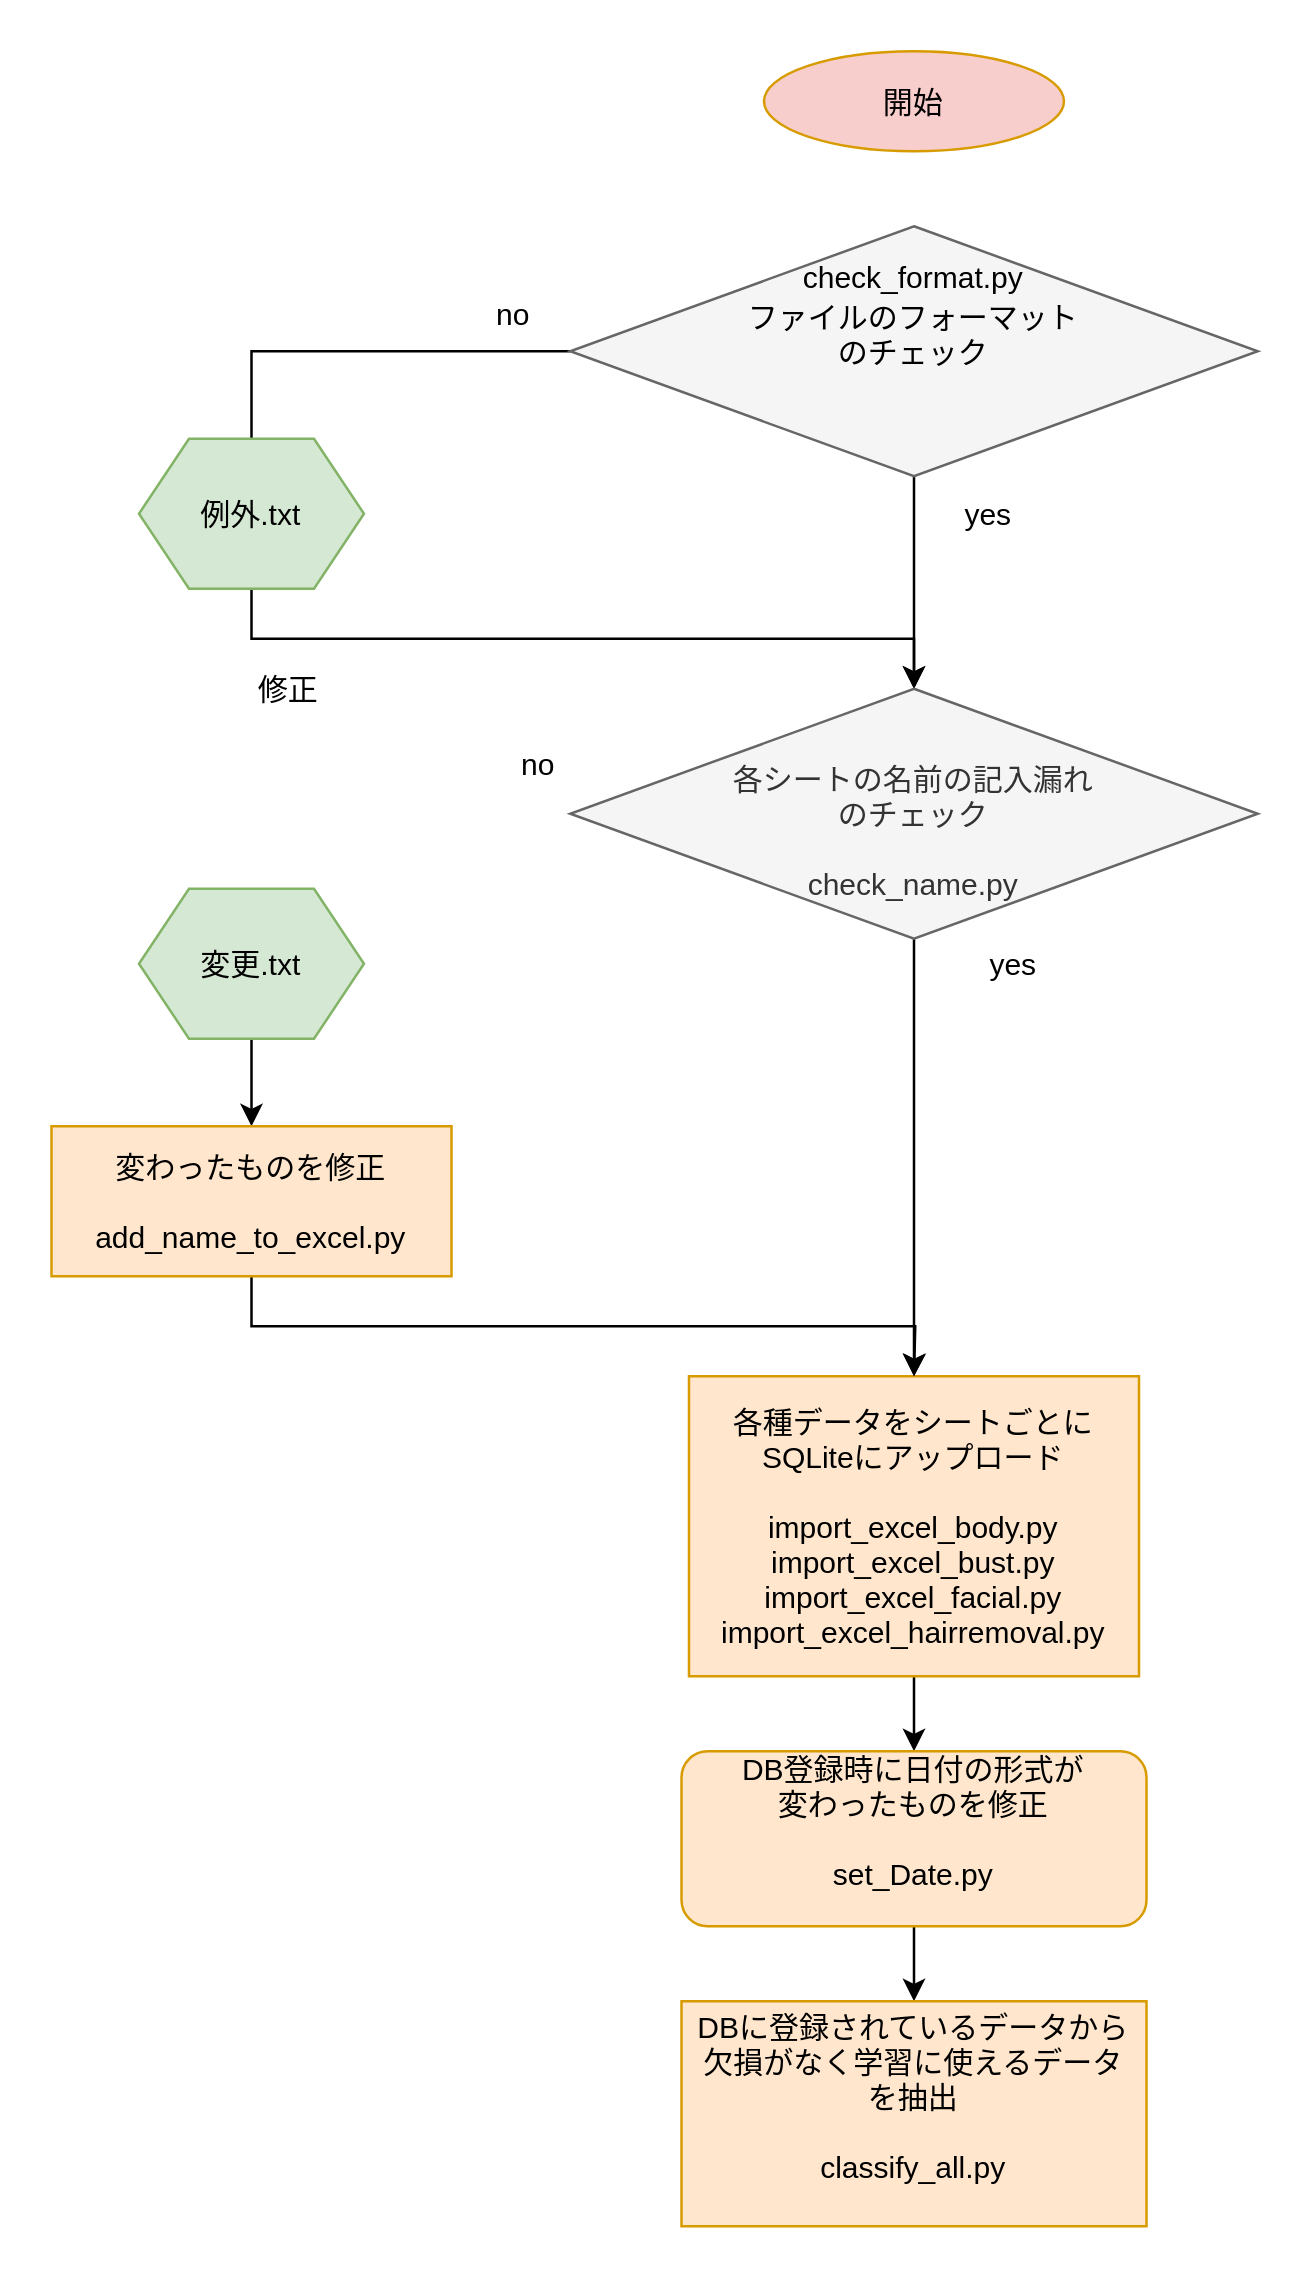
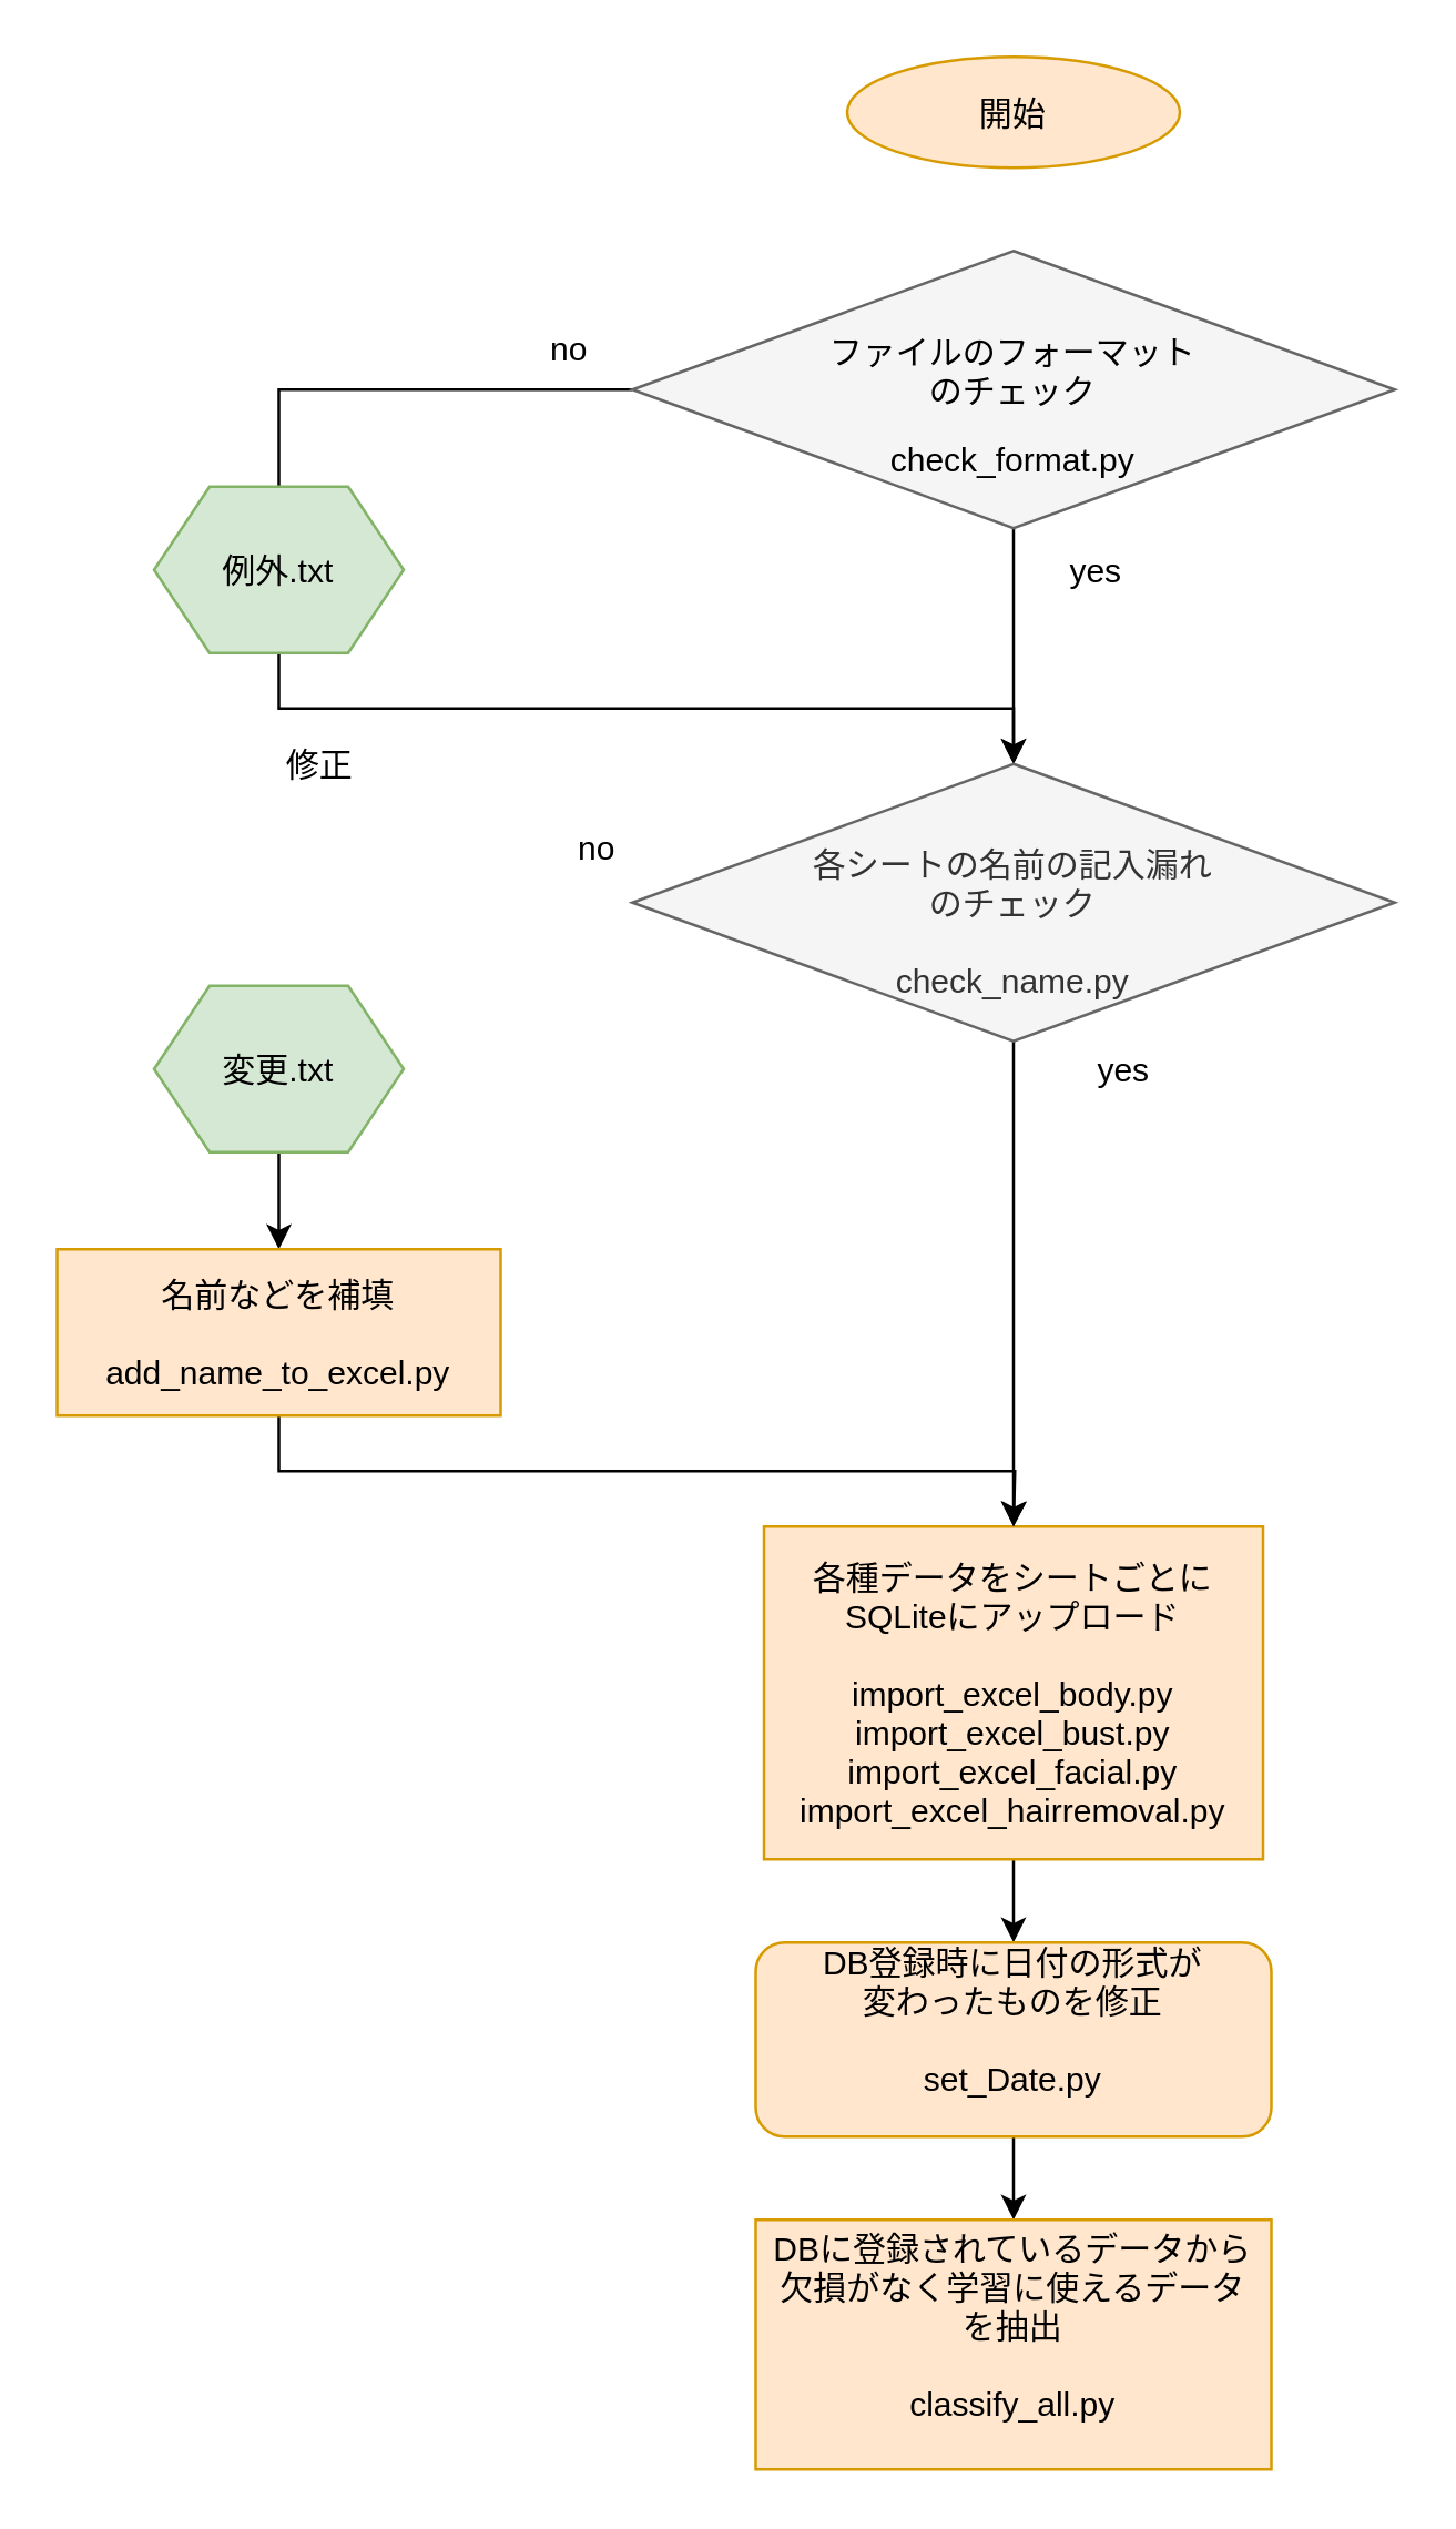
  <mxCell id="0" />
  <mxCell id="1" parent="0" />
- <mxCell id="2" value="開始" style="ellipse;fillColor=#f8cecc;strokeColor=#d79b00;" parent="1" vertex="1"><mxGeometry x="305" y="20" width="120" height="40" as="geometry" /></mxCell>
+ <mxCell id="2" value="開始" style="ellipse;fillColor=#ffe6cc;strokeColor=#d79b00;" parent="1" vertex="1"><mxGeometry x="305" y="20" width="120" height="40" as="geometry" /></mxCell>
  <mxCell id="3" value="" style="edgeStyle=orthogonalEdgeStyle;rounded=0;orthogonalLoop=1;jettySize=auto;" parent="1" source="4" target="22" edge="1"><mxGeometry relative="1" as="geometry" /></mxCell>
  <mxCell id="4" value="各種データをシートごとに&#10;SQLiteにアップロード&#10;&#10;import_excel_body.py&#10;import_excel_bust.py&#10;import_excel_facial.py&#10;import_excel_hairremoval.py" style="rounded=0;fillColor=#ffe6cc;strokeColor=#d79b00;" parent="1" vertex="1"><mxGeometry x="275" y="550" width="180" height="120" as="geometry" /></mxCell>
  <mxCell id="5" value="" style="edgeStyle=orthogonalEdgeStyle;rounded=0;orthogonalLoop=1;jettySize=auto;exitX=0;exitY=0.5;exitDx=0;exitDy=0;entryX=0.5;entryY=0;entryDx=0;entryDy=0;endArrow=none;" parent="1" source="7" target="9" edge="1"><mxGeometry relative="1" as="geometry" /></mxCell>
  <mxCell id="6" value="" style="edgeStyle=orthogonalEdgeStyle;rounded=0;orthogonalLoop=1;jettySize=auto;exitX=0.5;exitY=1;exitDx=0;exitDy=0;entryX=0.5;entryY=0;entryDx=0;entryDy=0;" parent="1" source="7" target="14" edge="1"><mxGeometry relative="1" as="geometry" /></mxCell>
  <mxCell id="7" value="&#10;ファイルのフォーマット&#10;のチェック&#10;&#10;" style="rhombus;glass=0;fillColor=#f5f5f5;fontColor=#000000;strokeColor=#666666;" parent="1" vertex="1"><mxGeometry x="227.5" y="90" width="275" height="100" as="geometry" /></mxCell>
  <mxCell id="8" value="" style="edgeStyle=orthogonalEdgeStyle;rounded=0;orthogonalLoop=1;jettySize=auto;exitX=0.5;exitY=1;exitDx=0;exitDy=0;entryX=0.5;entryY=0;entryDx=0;entryDy=0;" parent="1" source="9" target="14" edge="1"><mxGeometry relative="1" as="geometry" /></mxCell>
  <mxCell id="9" value="例外.txt" style="shape=hexagon;perimeter=hexagonPerimeter2;fixedSize=1;rounded=0;glass=0;fillColor=#d5e8d4;strokeColor=#82b366;" parent="1" vertex="1"><mxGeometry x="55" y="175" width="90" height="60" as="geometry" /></mxCell>
  <mxCell id="10" value="no" style="text;strokeColor=none;fillColor=none;align=center;verticalAlign=middle;rounded=0;glass=0;" parent="1" vertex="1"><mxGeometry x="175" y="110" width="60" height="30" as="geometry" /></mxCell>
  <mxCell id="11" value="yes" style="text;strokeColor=none;fillColor=none;align=center;verticalAlign=middle;rounded=0;glass=0;" parent="1" vertex="1"><mxGeometry x="365" y="190" width="60" height="30" as="geometry" /></mxCell>
  <mxCell id="12" value="修正" style="text;strokeColor=none;fillColor=none;align=center;verticalAlign=middle;rounded=0;glass=0;" parent="1" vertex="1"><mxGeometry x="85" y="260" width="60" height="30" as="geometry" /></mxCell>
  <mxCell id="13" value="" style="edgeStyle=orthogonalEdgeStyle;rounded=0;orthogonalLoop=1;jettySize=auto;exitX=0.5;exitY=1;exitDx=0;exitDy=0;" parent="1" source="14" target="4" edge="1"><mxGeometry relative="1" as="geometry" /></mxCell>
  <mxCell id="14" value="&#10;各シートの名前の記入漏れ&#10;のチェック&#10;&#10;check_name.py" style="rhombus;glass=0;fillColor=#f5f5f5;fontColor=#333333;strokeColor=#666666;" parent="1" vertex="1"><mxGeometry x="227.5" y="275" width="275" height="100" as="geometry" /></mxCell>
  <mxCell id="15" value="" style="edgeStyle=orthogonalEdgeStyle;rounded=0;orthogonalLoop=1;jettySize=auto;" parent="1" source="16" target="20" edge="1"><mxGeometry relative="1" as="geometry" /></mxCell>
  <mxCell id="16" value="変更.txt" style="shape=hexagon;perimeter=hexagonPerimeter2;fixedSize=1;rounded=0;glass=0;fillColor=#d5e8d4;strokeColor=#82b366;" parent="1" vertex="1"><mxGeometry x="55" y="355" width="90" height="60" as="geometry" /></mxCell>
  <mxCell id="17" value="no" style="text;strokeColor=none;fillColor=none;align=center;verticalAlign=middle;rounded=0;glass=0;" parent="1" vertex="1"><mxGeometry x="185" y="290" width="60" height="30" as="geometry" /></mxCell>
  <mxCell id="18" value="yes" style="text;strokeColor=none;fillColor=none;align=center;verticalAlign=middle;rounded=0;glass=0;" parent="1" vertex="1"><mxGeometry x="375" y="370" width="60" height="30" as="geometry" /></mxCell>
  <mxCell id="19" value="" style="edgeStyle=orthogonalEdgeStyle;rounded=0;orthogonalLoop=1;jettySize=auto;exitX=0.5;exitY=1;exitDx=0;exitDy=0;" parent="1" source="20" edge="1"><mxGeometry relative="1" as="geometry"><mxPoint x="365" y="550" as="targetPoint" /></mxGeometry></mxCell>
- <mxCell id="20" value="変わったものを修正&#10;&#10;add_name_to_excel.py" style="rounded=0;glass=0;fillColor=#ffe6cc;strokeColor=#d79b00;" parent="1" vertex="1"><mxGeometry x="20" y="450" width="160" height="60" as="geometry" /></mxCell>
+ <mxCell id="20" value="名前などを補填&#10;&#10;add_name_to_excel.py" style="rounded=0;glass=0;fillColor=#ffe6cc;strokeColor=#d79b00;" parent="1" vertex="1"><mxGeometry x="20" y="450" width="160" height="60" as="geometry" /></mxCell>
  <mxCell id="21" value="" style="edgeStyle=orthogonalEdgeStyle;rounded=0;orthogonalLoop=1;jettySize=auto;exitX=0.5;exitY=1;exitDx=0;exitDy=0;" parent="1" source="22" target="23" edge="1"><mxGeometry relative="1" as="geometry" /></mxCell>
  <mxCell id="22" value="&#10;DB登録時に日付の形式が&#10;変わったものを修正&#10;&#10;set_Date.py&#10;&#10;" style="glass=0;fillColor=#ffe6cc;strokeColor=#d79b00;rounded=1;" parent="1" vertex="1"><mxGeometry x="272" y="700" width="186" height="70" as="geometry" /></mxCell>
  <mxCell id="23" value="&#10;DBに登録されているデータから&#10;欠損がなく学習に使えるデータ&#10;を抽出&#10;&#10;classify_all.py&#10;&#10;" style="rounded=0;glass=0;fillColor=#ffe6cc;strokeColor=#d79b00;" parent="1" vertex="1"><mxGeometry x="272" y="800" width="186" height="90" as="geometry" /></mxCell>
- <mxCell id="24" value="check_format.py" style="text;strokeColor=none;fillColor=none;align=center;verticalAlign=middle;rounded=0;glass=0;" vertex="1" parent="1"><mxGeometry x="335" y="95" width="60" height="30" as="geometry" /></mxCell>
+ <mxCell id="24" value="check_format.py" style="text;strokeColor=none;fillColor=none;align=center;verticalAlign=middle;rounded=0;glass=0;" vertex="1" parent="1"><mxGeometry x="335" y="150" width="60" height="30" as="geometry" /></mxCell>
